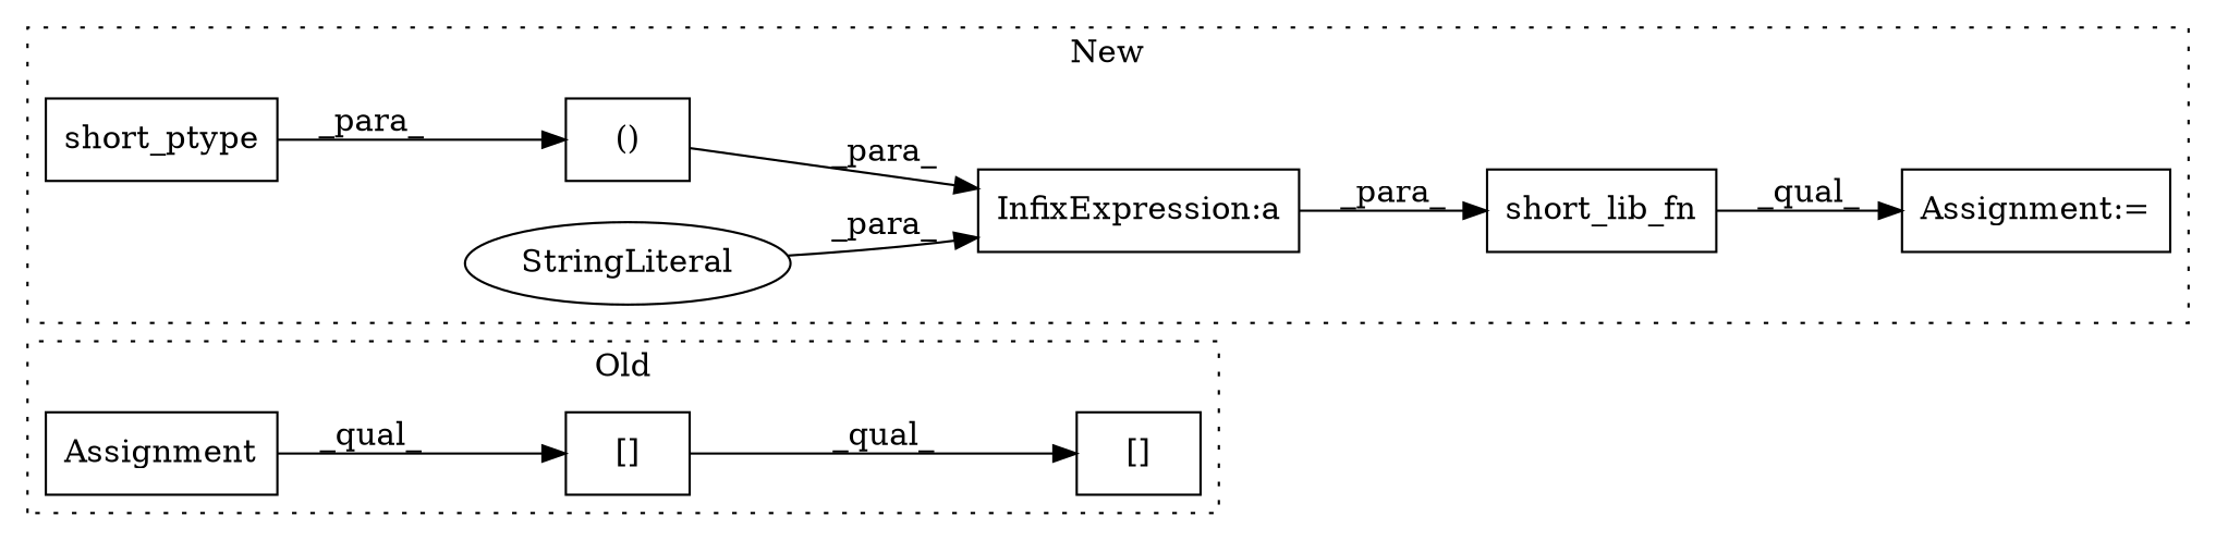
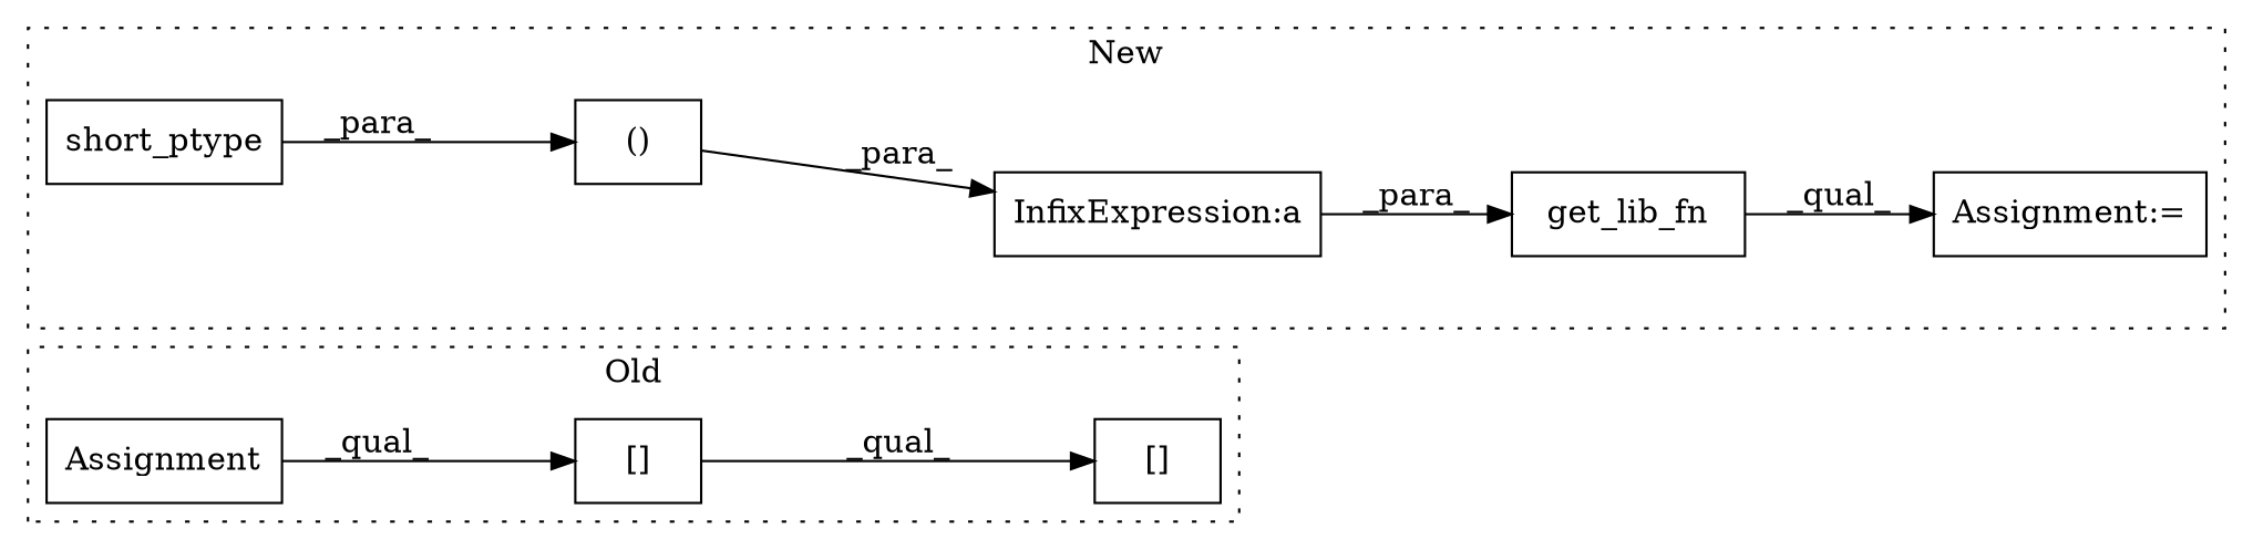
  digraph {
    rankdir=LR
    node [a=2 l=24 shape=box]
    n1 [l="25,1" label="[]" s="2262,2296"]
    n2 [a=22 label=Assignment s=2262]
    n3 [l="36,1" label="[]" s="2262,2307"]
    n4 [a=32 l="12,1" label=short_ptype s="539,560"]
    n5 [a=27 l=8 label="InfixExpression:a" s=525]
    n6 [a=106 l=50 label="()" s=533]
    n7 [a=7 l=1 label="Assignment:=" s=483]
-   n8 [a=45 label=StringLiteral s=501 shape=ellipse]
-   n9 [a=32 l="11,2" label=short_lib_fn s="490,583"]
+   n9 [a=32 l="11,2" label=get_lib_fn s="490,583"]
    subgraph cluster_1 {
      label=Old
      style=dotted
      n1
      n2
      n3
    }
    subgraph cluster_2 {
      label=New
      style=dotted
      n4
      n5
      n6
      n7
-     n8
      n9
    }
    n1 -> n3 [label=_qual_]
    n2 -> n1 [label=_qual_]
    n4 -> n6 [label=_para_]
    n5 -> n9 [label=_para_]
    n6 -> n5 [label=_para_]
-   n8 -> n5 [label=_para_]
    n9 -> n7 [label=_qual_]
  }
